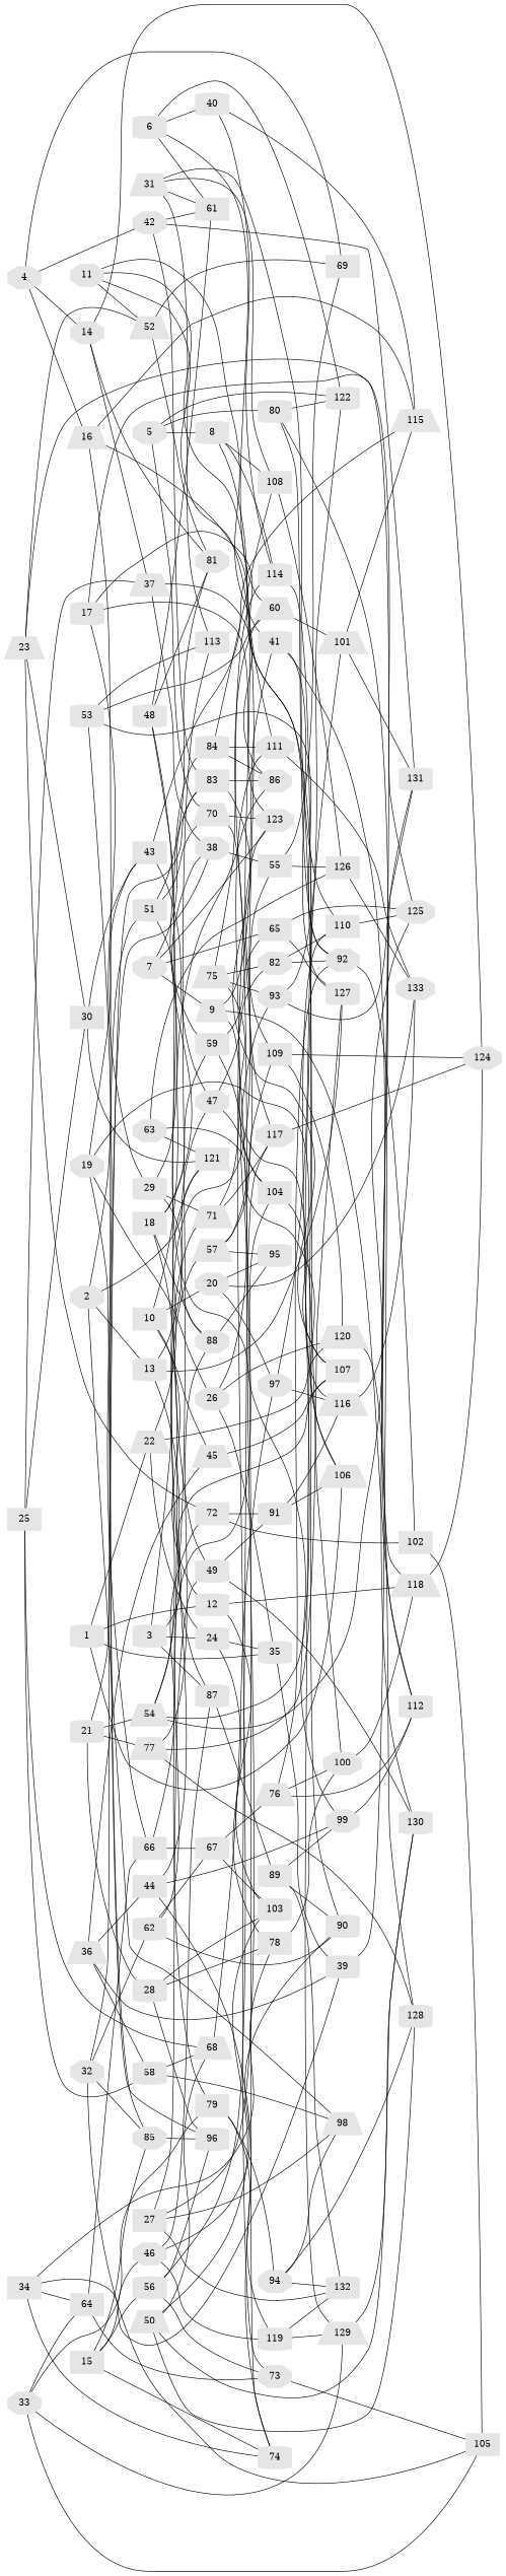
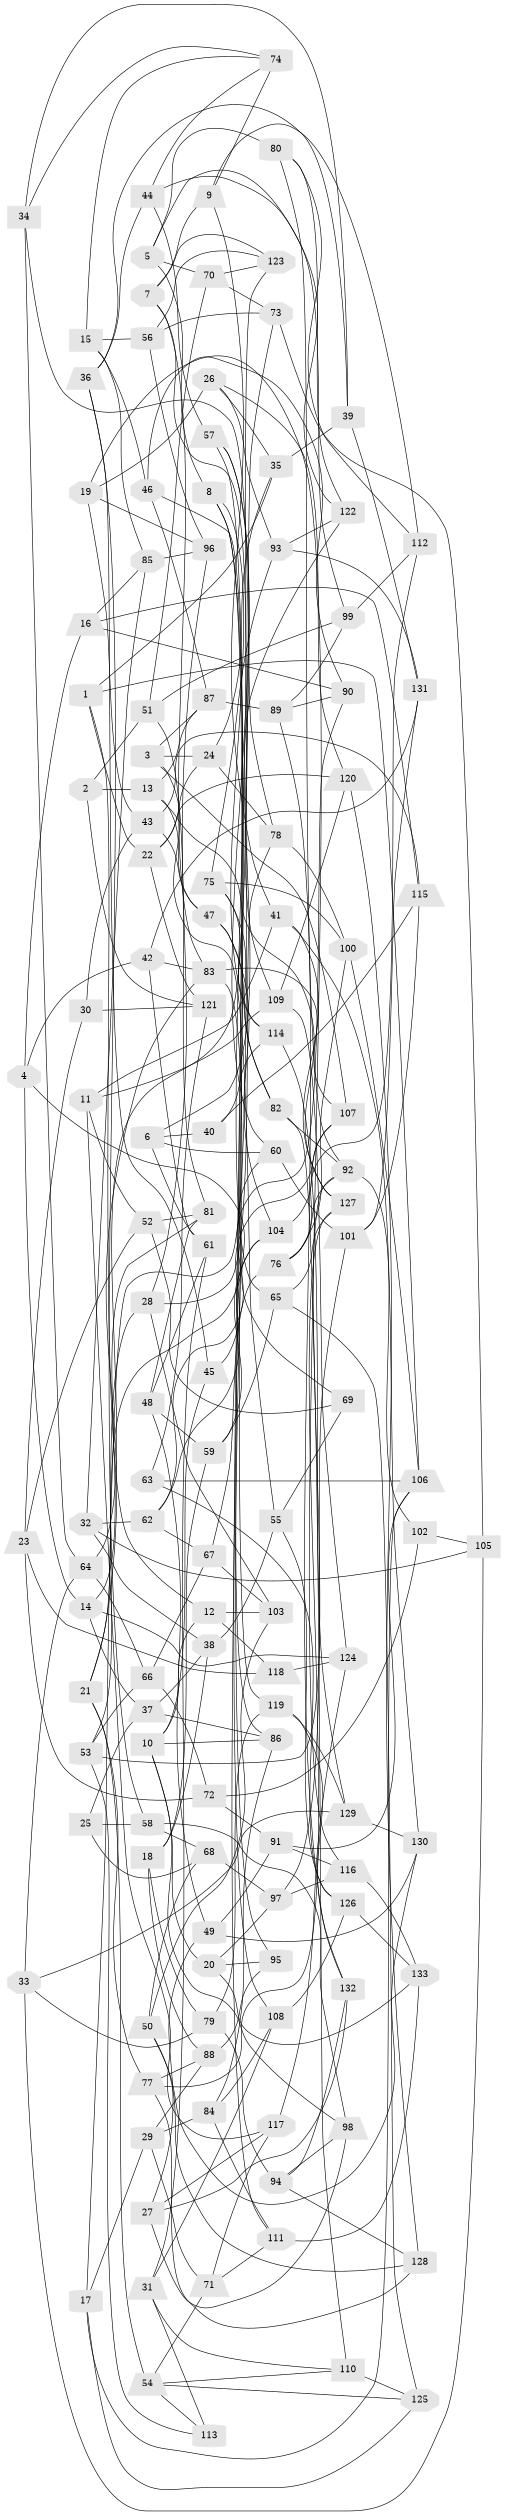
  graph {
    rankdir=LR
    node [color=gray90 shape=cylinder style=filled]
    1
    12
    22 [shape=trapezium]
    35
    106 [shape=trapezium]
    103
    118 [shape=trapezium]
    121 [shape=box]
    24
    120 [shape=trapezium]
    39
    2 [shape=octagon]
    13
    51
    98 [shape=trapezium]
    87
    47 [shape=octagon]
    127
    70 [shape=trapezium]
    81 [shape=octagon]
    99 [shape=octagon]
    3
    55 [shape=box]
    107 [shape=box]
    78 [shape=box]
    69 [shape=box]
    126 [shape=box]
    89
    4 [shape=octagon]
    14 [shape=octagon]
    16 [shape=trapezium]
    42 [shape=octagon]
    37 [shape=trapezium]
    124 [shape=octagon]
    85 [shape=octagon]
    90
    115 [shape=trapezium]
    61 [shape=box]
    83 [shape=box]
    131
    5 [shape=octagon]
    8
    80
    122
    108 [shape=box]
    111 [shape=octagon]
    114
    123 [shape=octagon]
    73 [shape=octagon]
    112
    92 [shape=octagon]
    6
    40
    60 [shape=trapezium]
    101 [shape=trapezium]
    7 [shape=octagon]
    9 [shape=trapezium]
    65 [shape=box]
    41
    74
    125 [shape=octagon]
    86 [shape=octagon]
    133 [shape=octagon]
    129 [shape=trapezium]
    130
    10 [shape=box]
    20 [shape=octagon]
    45 [shape=trapezium]
    95
    97 [shape=octagon]
    11 [shape=octagon]
    52 [shape=trapezium]
    109 [shape=box]
    117 [shape=octagon]
    82 [shape=octagon]
    104 [shape=box]
    38 [shape=octagon]
    15 [shape=box]
    46 [shape=octagon]
    56
    119
    96
    17
    29
    88 [shape=octagon]
    71 [shape=trapezium]
    84
    18 [shape=box]
    59
    79 [shape=box]
    94 [shape=octagon]
    19 [shape=octagon]
    26 [shape=octagon]
    43 [shape=box]
    116 [shape=trapezium]
    93 [shape=octagon]
    21
    28
    54 [shape=trapezium]
    77 [shape=trapezium]
    110 [shape=box]
    113
    128
    23 [shape=trapezium]
    30 [shape=box]
    72 [shape=box]
    91
    102 [shape=box]
    100 [shape=octagon]
    25 [shape=box]
    58
    68 [shape=trapezium]
    27 [shape=box]
    49
    132
    31 [shape=trapezium]
    32 [shape=octagon]
    62
    105 [shape=box]
    67
    33 [shape=octagon]
    64 [shape=box]
    66 [shape=box]
    34 [shape=box]
    36 [shape=trapezium]
    44 [shape=box]
    57 [shape=trapezium]
    48
    50 [shape=trapezium]
    53
    76 [shape=trapezium]
    63 [shape=octagon]
    75 [shape=trapezium]
    1 -- 12
    1 -- 22
    1 -- 35
    1 -- 106
    12 -- 103
    12 -- 118
    22 -- 121
    22 -- 24
    22 -- 120
    35 -- 39
    118 -- 124
    24 -- 35
    24 -- 78
    120 -- 128
    39 -- 131
    2 -- 121
    2 -- 13
    2 -- 51
-   2 -- 98
+   10 -- 98
    13 -- 87
    13 -- 47
    13 -- 127
    51 -- 70
    51 -- 81
    51 -- 99
    87 -- 89
    47 -- 82
    47 -- 104
    70 -- 123
    70 -- 73
    99 -- 112
    3 -- 24
    3 -- 87
    3 -- 55
    3 -- 107
    55 -- 69
    55 -- 126
    78 -- 100
    126 -- 133
    89 -- 99
    89 -- 90
    89 -- 132
    4 -- 69
    4 -- 14
    4 -- 16
    4 -- 42
    14 -- 81
    14 -- 37
    14 -- 124
    16 -- 85
    16 -- 90
    16 -- 115
    42 -- 61
    42 -- 83
    42 -- 131
    37 -- 86
    37 -- 38
    85 -- 96
    83 -- 107
    83 -- 86
    5 -- 70
    5 -- 8
    5 -- 80
    5 -- 122
    8 -- 108
    8 -- 111
    8 -- 114
    80 -- 122
    80 -- 112
    80 -- 92
    108 -- 126
    111 -- 133
    114 -- 129
    73 -- 105
    92 -- 102
    6 -- 61
    6 -- 122
    6 -- 40
    6 -- 60
    40 -- 115
    40 -- 114
    60 -- 101
    101 -- 115
    101 -- 131
    7 -- 83
    7 -- 123
    7 -- 9
    7 -- 65
    9 -- 112
    9 -- 41
    9 -- 74
    65 -- 127
    65 -- 125
    41 -- 127
    41 -- 130
    129 -- 130
    10 -- 12
    10 -- 86
    10 -- 20
    10 -- 45
    20 -- 133
    20 -- 95
    20 -- 97
    45 -- 107
    97 -- 101
    97 -- 116
    11 -- 41
    11 -- 52
    11 -- 109
    11 -- 117
    52 -- 81
    52 -- 69
    109 -- 120
    109 -- 124
    117 -- 124
    82 -- 92
    82 -- 110
    104 -- 107
    38 -- 55
    15 -- 85
    15 -- 74
    15 -- 46
    15 -- 56
    46 -- 87
    46 -- 90
    46 -- 119
    56 -- 123
    56 -- 73
    56 -- 96
    119 -- 129
    119 -- 132
    17 -- 106
    17 -- 123
    17 -- 125
    17 -- 29
    29 -- 88
    29 -- 71
    29 -- 84
    88 -- 95
    71 -- 111
    71 -- 117
    84 -- 108
    84 -- 111
    84 -- 86
    18 -- 38
    18 -- 88
    18 -- 59
    18 -- 79
    59 -- 65
    59 -- 104
    79 -- 119
    79 -- 94
    94 -- 98
    94 -- 128
    94 -- 132
    19 -- 96
    19 -- 26
    19 -- 43
    19 -- 116
    26 -- 35
    26 -- 120
    26 -- 93
    43 -- 47
    43 -- 115
    116 -- 133
    93 -- 131
    93 -- 122
    21 -- 83
    21 -- 28
    21 -- 54
    21 -- 77
    28 -- 103
    28 -- 78
    28 -- 96
    54 -- 125
    54 -- 71
    54 -- 110
    54 -- 113
    77 -- 127
    77 -- 88
    77 -- 128
    110 -- 125
    23 -- 118
    23 -- 52
    23 -- 30
    23 -- 72
    30 -- 121
    30 -- 43
    72 -- 91
    72 -- 102
    91 -- 106
    91 -- 116
    102 -- 105
-   100 -- 118
+   100 -- 106
    25 -- 37
-   25 -- 30
    25 -- 58
    25 -- 68
    58 -- 98
    58 -- 68
    68 -- 97
    27 -- 98
    27 -- 117
    27 -- 49
    27 -- 132
    49 -- 130
    49 -- 91
    31 -- 61
    31 -- 108
    31 -- 110
    31 -- 113
    32 -- 85
    32 -- 38
    32 -- 62
    32 -- 105
    62 -- 90
    62 -- 104
    62 -- 67
    67 -- 103
    67 -- 76
    33 -- 129
    33 -- 79
    33 -- 105
    33 -- 64
    64 -- 73
    64 -- 66
    66 -- 72
    66 -- 67
    34 -- 39
    34 -- 78
    34 -- 74
    34 -- 64
    36 -- 39
    36 -- 45
    36 -- 58
    36 -- 44
    44 -- 99
    44 -- 74
    44 -- 57
    57 -- 60
    57 -- 95
    57 -- 109
    48 -- 81
    48 -- 61
    48 -- 59
    48 -- 49
    50 -- 103
    50 -- 130
    50 -- 128
    50 -- 68
    53 -- 92
    53 -- 60
    53 -- 113
    53 -- 66
    76 -- 112
    76 -- 92
    76 -- 100
    63 -- 106
    63 -- 121
    63 -- 126
    75 -- 114
    75 -- 82
    75 -- 93
    75 -- 100
  }
